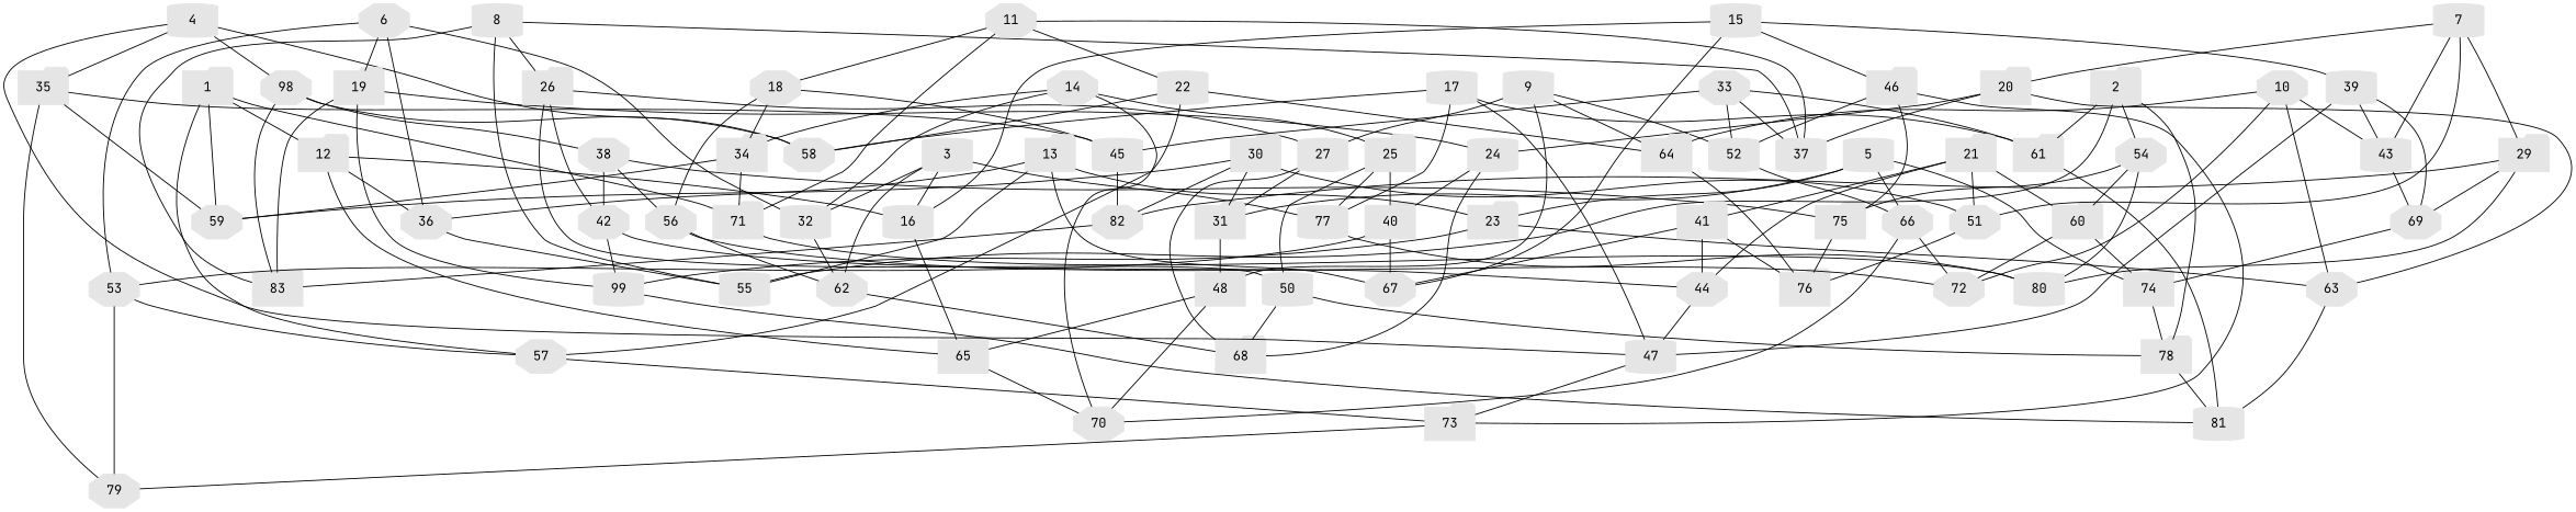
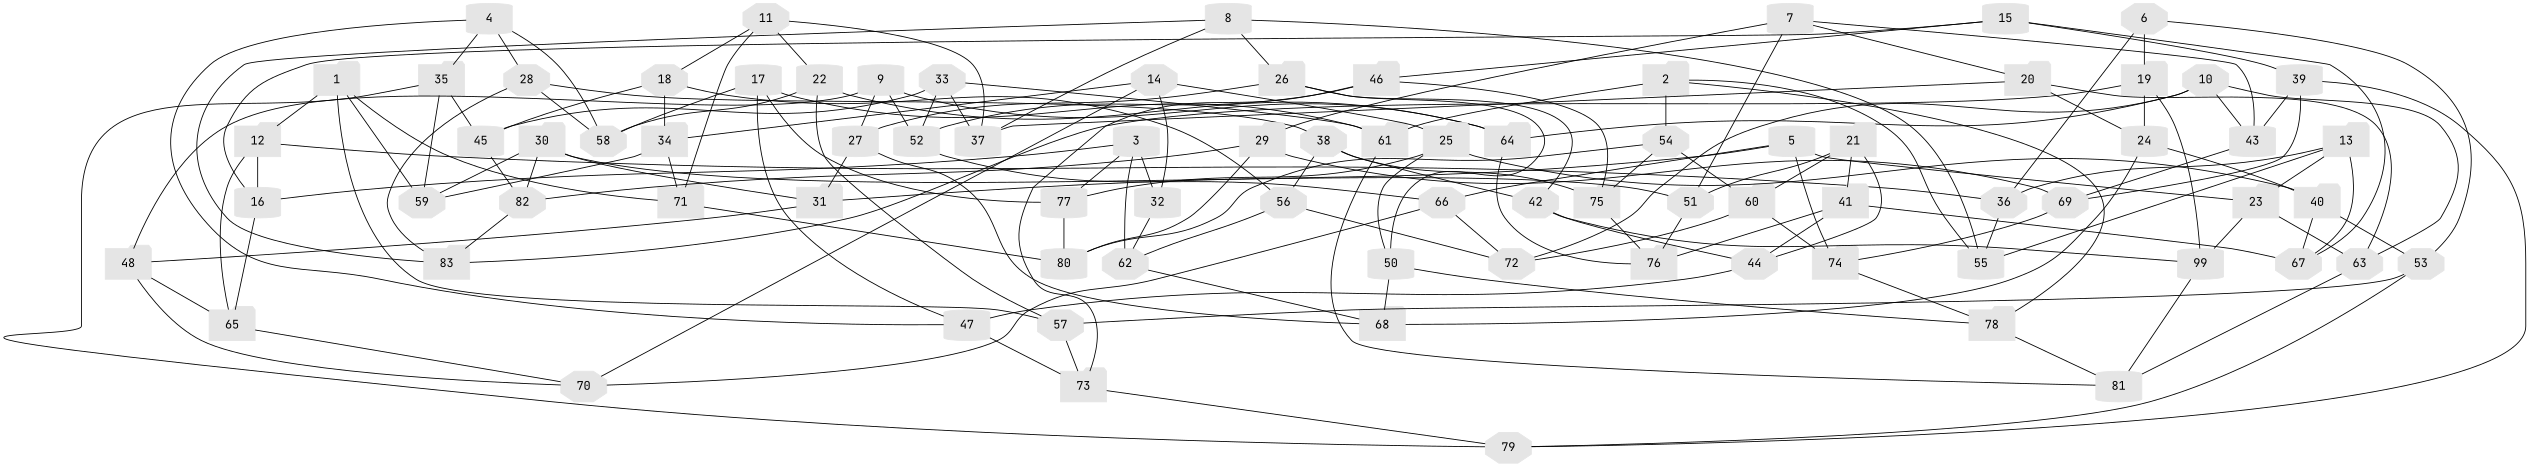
  graph {
    fontname="JetBrains Mono"
    node [color=gray90 fontname="JetBrains Mono" shape=folder style=filled]
    edge [fontname="JetBrains Mono"]
    1
    12
    57 [shape=octagon]
    59 [shape=octagon]
    71
    16 [shape=cylinder]
    36 [shape=octagon]
    65
    73
    80 [shape=cylinder]
    54 [shape=octagon]
    2
    55 [shape=cylinder]
    61
    78
    60
    75
    81 [shape=cylinder]
    3 [shape=cylinder]
    32 [shape=cylinder]
    62 [shape=octagon]
    77 [shape=cylinder]
    68
    4 [shape=cylinder]
-   28 [shape=octagon label=98]
+   28 [shape=octagon]
    35
    47 [shape=cylinder]
    58 [shape=octagon]
    83
    38 [shape=octagon]
    45 [shape=cylinder]
    79 [shape=octagon]
    5 [shape=cylinder]
    23
    31
    66 [shape=octagon]
    74
    63 [shape=octagon]
    n39 [label=99 shape=cylinder]
    48
    72 [shape=octagon]
    70 [shape=octagon]
    6 [shape=octagon]
    19
    53 [shape=octagon]
    24 [shape=cylinder]
    7 [shape=cylinder]
    20
    29
    43 [shape=cylinder]
    51 [shape=octagon]
    37 [shape=cylinder]
    69 [shape=octagon]
    82 [shape=octagon]
    76
    8 [shape=cylinder]
    26
    27 [shape=cylinder]
    50 [shape=cylinder]
    42 [shape=octagon]
    9 [shape=cylinder]
    52 [shape=cylinder]
    64
    10 [shape=octagon]
    11 [shape=octagon]
    18 [shape=octagon]
    22 [shape=cylinder]
    34
    56 [shape=octagon]
    13
    67 [shape=octagon]
    14 [shape=octagon]
    25
    40
    15 [shape=cylinder]
    39 [shape=cylinder]
    46
    17 [shape=cylinder]
    21
    41
    44 [shape=octagon]
    30
    33 [shape=octagon]
    1 -- 12
    1 -- 57
    1 -- 59
    1 -- 71
    12 -- 16
    12 -- 36
    12 -- 65
    57 -- 73
    71 -- 80
    16 -- 65
    36 -- 55
    65 -- 70
    73 -- 79
    54 -- 80
    54 -- 60
    54 -- 75
    2 -- 54
    2 -- 55
    2 -- 61
    2 -- 78
    61 -- 81
    78 -- 81
    60 -- 74
    60 -- 72
    75 -- 76
    3 -- 16
    3 -- 32
    3 -- 62
    3 -- 77
    32 -- 62
    62 -- 68
    77 -- 80
    4 -- 28
    4 -- 35
    4 -- 47
    4 -- 58
    28 -- 58
    28 -- 83
    28 -- 38
    35 -- 59
    35 -- 45
    35 -- 79
    47 -- 73
    38 -- 75
    38 -- 42
    38 -- 56
    45 -- 82
    5 -- 23
    5 -- 31
    5 -- 66
    5 -- 74
    23 -- 63
    23 -- n39
    31 -- 48
    66 -- 72
    66 -- 70
    74 -- 78
    63 -- 81
    n39 -- 81
    48 -- 65
    48 -- 70
    6 -- 36
-   6 -- 32
    6 -- 19
    6 -- 53
    19 -- 83
    19 -- n39
    19 -- 24
    53 -- 57
    53 -- 79
    24 -- 68
    24 -- 40
    7 -- 20
    7 -- 29
    7 -- 43
    7 -- 51
    20 -- 63
    20 -- 24
    20 -- 37
    29 -- 80
    29 -- 69
    29 -- 82
    43 -- 69
    51 -- 76
    69 -- 74
    82 -- 83
    8 -- 55
    8 -- 83
    8 -- 37
    8 -- 26
    26 -- 27
    26 -- 50
    26 -- 42
    27 -- 68
    27 -- 31
    50 -- 78
    50 -- 68
    42 -- n39
    42 -- 44
    9 -- 48
    9 -- 27
    9 -- 52
    9 -- 64
    52 -- 66
    64 -- 76
    10 -- 63
    10 -- 72
    10 -- 43
    10 -- 64
    11 -- 71
    11 -- 37
    11 -- 18
    11 -- 22
    18 -- 45
    18 -- 34
    18 -- 56
    22 -- 57
    22 -- 58
    22 -- 64
    34 -- 59
    34 -- 71
    56 -- 62
    56 -- 72
    13 -- 36
    13 -- 55
    13 -- 23
    13 -- 67
    14 -- 32
    14 -- 70
    14 -- 34
    14 -- 25
    25 -- 77
    25 -- 50
    25 -- 40
    40 -- 53
    40 -- 67
    15 -- 16
    15 -- 67
    15 -- 39
    15 -- 46
-   39 -- 47
+   39 -- 79
    39 -- 43
    39 -- 69
    46 -- 73
    46 -- 75
    46 -- 52
    17 -- 61
    17 -- 77
    17 -- 47
    17 -- 58
    21 -- 60
    21 -- 51
    21 -- 41
    21 -- 44
    41 -- 76
    41 -- 67
    41 -- 44
    44 -- 47
    30 -- 59
    30 -- 31
    30 -- 51
    30 -- 82
    33 -- 61
    33 -- 45
    33 -- 37
    33 -- 52
  }
